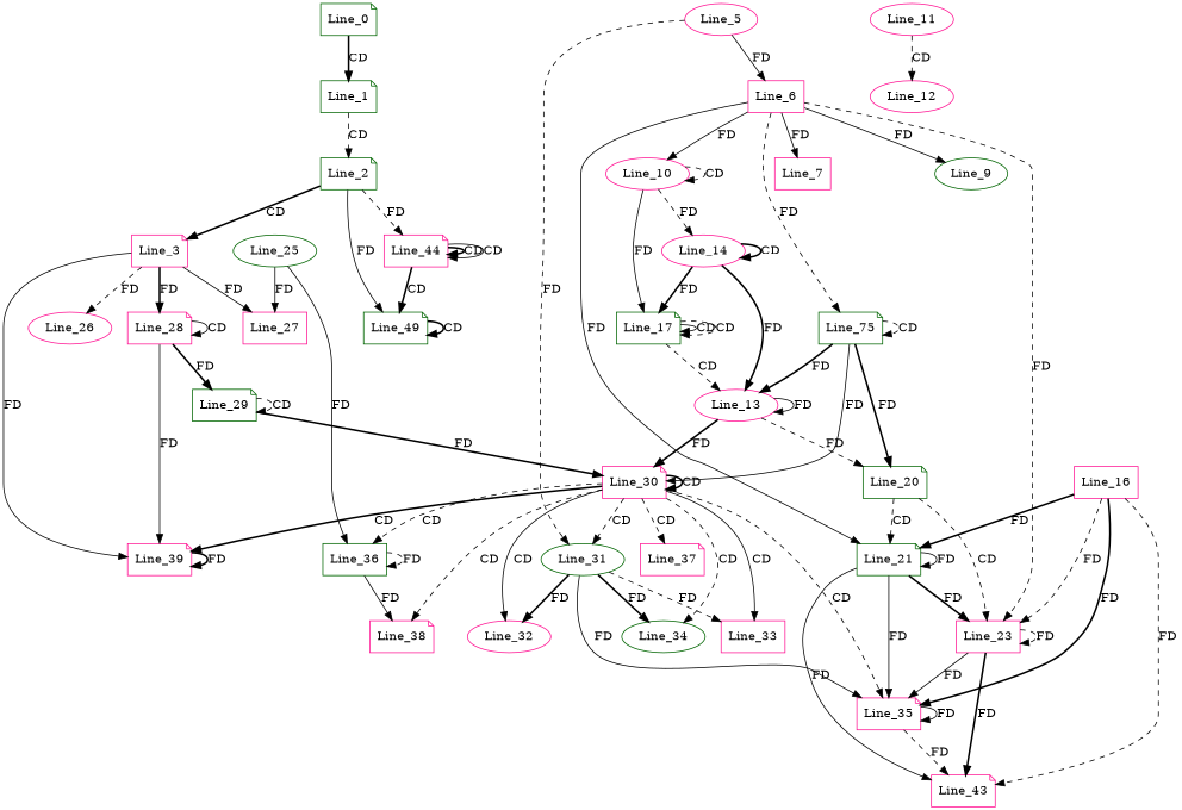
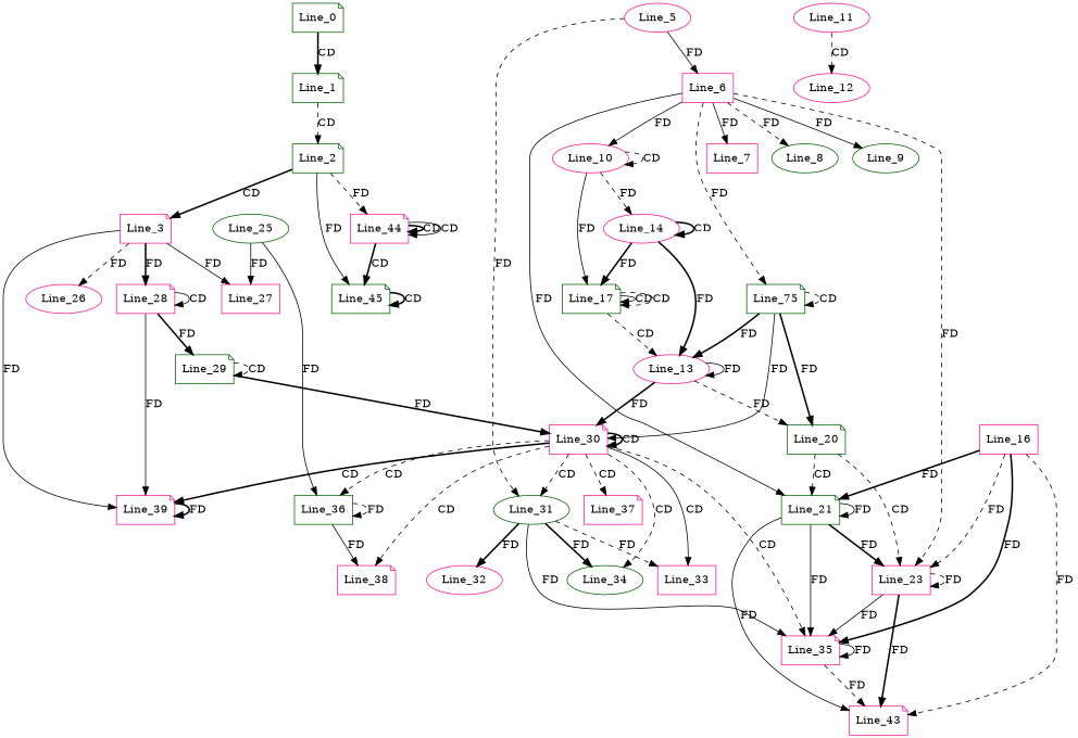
  digraph {
    node [color=deeppink shape=note]
    edge [style=dashed]
    Line_0 [color=darkgreen]
    Line_1 [color=darkgreen]
    Line_2 [color=darkgreen]
    Line_3
    Line_44
-   Line_45 [color=darkgreen label=Line_49]
+   Line_45 [color=darkgreen]
    Line_26 [shape=ellipse]
    Line_27 [shape=box]
    Line_28
    Line_39
    Line_29 [color=darkgreen]
    Line_5 [shape=ellipse]
    Line_6 [shape=box]
    Line_31 [color=darkgreen shape=ellipse]
    Line_7 [shape=box]
+   Line_8 [color=darkgreen shape=ellipse]
    Line_9 [color=darkgreen shape=ellipse]
    Line_10 [shape=ellipse]
    n19 [color=darkgreen label=Line_75]
    Line_21 [color=darkgreen]
    Line_23 [shape=box]
    Line_35
    Line_32 [shape=ellipse]
    Line_33 [shape=box]
    Line_34 [color=darkgreen shape=ellipse]
    Line_14 [shape=ellipse]
    Line_17 [color=darkgreen]
    n28 [label=Line_13 shape=ellipse]
    Line_20 [color=darkgreen]
    Line_30
    n31 [label=Line_43]
    Line_11 [shape=ellipse]
    Line_12 [shape=ellipse]
    Line_36 [color=darkgreen shape=box]
    Line_37
    Line_38
    Line_16 [shape=box]
    Line_25 [color=darkgreen shape=ellipse]
    Line_0 -> Line_1 [label=CD style=bold]
    Line_1 -> Line_2 [label=CD]
    Line_2 -> Line_3 [label=CD style=bold]
    Line_2 -> Line_44 [label=FD]
    Line_2 -> Line_45 [label=FD style=solid]
    Line_3 -> Line_26 [label=FD]
    Line_3 -> Line_27 [label=FD style=solid]
    Line_3 -> Line_28 [label=FD style=bold]
    Line_3 -> Line_39 [label=FD style=solid]
    Line_44 -> Line_44 [label=CD style=bold]
    Line_44 -> Line_44 [label=CD style=solid]
    Line_44 -> Line_45 [label=CD style=bold]
    Line_45 -> Line_45 [label=CD style=bold]
    Line_28 -> Line_28 [label=CD style=solid]
    Line_28 -> Line_39 [label=FD style=solid]
    Line_28 -> Line_29 [label=FD style=bold]
    Line_39 -> Line_39 [label=FD style=bold]
    Line_29 -> Line_29 [label=CD]
    Line_29 -> Line_30 [label=FD style=bold]
    Line_5 -> Line_6 [label=FD style=solid]
    Line_5 -> Line_31 [label=FD]
    Line_6 -> Line_7 [label=FD style=solid]
+   Line_6 -> Line_8 [label=FD]
    Line_6 -> Line_9 [label=FD style=solid]
    Line_6 -> Line_10 [label=FD style=solid]
    Line_6 -> n19 [label=FD]
    Line_6 -> Line_21 [label=FD style=solid]
    Line_6 -> Line_23 [label=FD]
    Line_31 -> Line_35 [label=FD style=solid]
    Line_31 -> Line_32 [label=FD style=bold]
    Line_31 -> Line_33 [label=FD]
    Line_31 -> Line_34 [label=FD style=bold]
    Line_10 -> Line_10 [label=CD]
    Line_10 -> Line_14 [label=FD]
    Line_10 -> Line_17 [label=FD style=solid]
    n19 -> n19 [label=CD]
    n19 -> n28 [label=FD style=bold]
    n19 -> Line_20 [label=FD style=bold]
    n19 -> Line_30 [label=FD style=solid]
    Line_21 -> Line_21 [label=FD style=solid]
    Line_21 -> Line_23 [label=FD style=bold]
    Line_21 -> Line_35 [label=FD style=solid]
    Line_21 -> n31 [label=FD style=solid]
    Line_23 -> Line_23 [label=FD]
    Line_23 -> Line_35 [label=FD style=solid]
    Line_23 -> n31 [label=FD style=bold]
    Line_35 -> Line_35 [label=FD style=solid]
    Line_35 -> n31 [label=FD]
    Line_14 -> Line_14 [label=CD style=bold]
    Line_14 -> Line_17 [label=FD style=bold]
    Line_14 -> n28 [label=FD style=bold]
    Line_17 -> Line_17 [label=CD style=solid]
    Line_17 -> Line_17 [label=CD]
    Line_17 -> n28 [label=CD]
    n28 -> n28 [label=FD style=solid]
    n28 -> Line_20 [label=FD]
    n28 -> Line_30 [label=FD style=bold]
    Line_20 -> Line_21 [label=CD]
    Line_20 -> Line_23 [label=CD]
    Line_30 -> Line_39 [label=CD style=bold]
    Line_30 -> Line_31 [label=CD]
    Line_30 -> Line_35 [label=CD]
-   Line_30 -> Line_32 [label=CD style=solid]
    Line_30 -> Line_33 [label=CD style=solid]
    Line_30 -> Line_34 [label=CD]
    Line_30 -> Line_30 [label=CD style=bold]
    Line_30 -> Line_36 [label=CD]
    Line_30 -> Line_37 [label=CD]
    Line_30 -> Line_38 [label=CD]
    Line_11 -> Line_12 [label=CD]
    Line_36 -> Line_36 [label=FD]
    Line_36 -> Line_38 [label=FD style=solid]
    Line_16 -> Line_21 [label=FD style=bold]
    Line_16 -> Line_23 [label=FD]
    Line_16 -> Line_35 [label=FD style=bold]
    Line_16 -> n31 [label=FD]
    Line_25 -> Line_27 [label=FD style=solid]
    Line_25 -> Line_36 [label=FD style=solid]
  }
